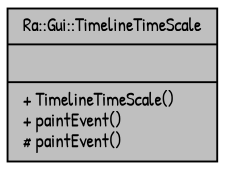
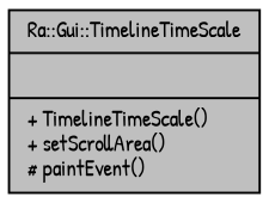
  digraph {
    fontname="Patrick Hand"
-   n1 [color=black fillcolor=grey75 fontcolor=black fontname="Patrick Hand" fontsize=10 height=0.2 label="{Ra::Gui::TimelineTimeScale\n||+ TimelineTimeScale()\l+ paintEvent()\l# paintEvent()\l}" shape=record style=filled width=0.4]
+   n1 [color=black fillcolor=grey75 fontcolor=black fontname="Patrick Hand" fontsize=10 height=0.2 label="{Ra::Gui::TimelineTimeScale\n||+ TimelineTimeScale()\l+ setScrollArea()\l# paintEvent()\l}" shape=record style=filled width=0.4]
  }
